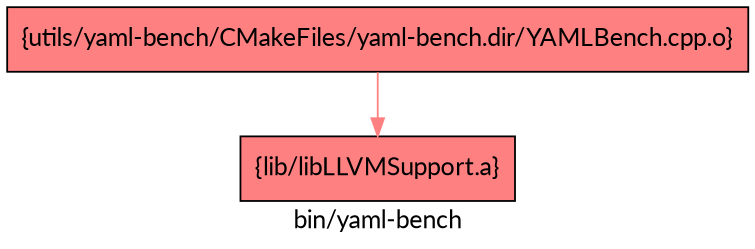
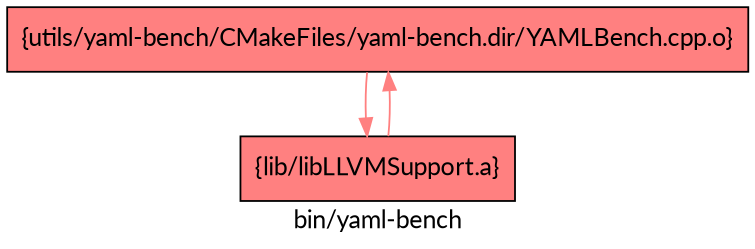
  digraph {
    label="bin/yaml-bench"
    fontname=Lato
    node [fillcolor="1.000000 0.5 1" group=1 shape=box style=filled fontname=Lato]
    edge [color="1.000000 0.5 1" fontname=Lato]
    n1 [label="{utils/yaml-bench/CMakeFiles/yaml-bench.dir/YAMLBench.cpp.o}"]
    n2 [label="{lib/libLLVMSupport.a}"]
    subgraph sub_1 {
      rank=same
      n1
    }
    n1 -> n2
+   n2 -> n1
  }
